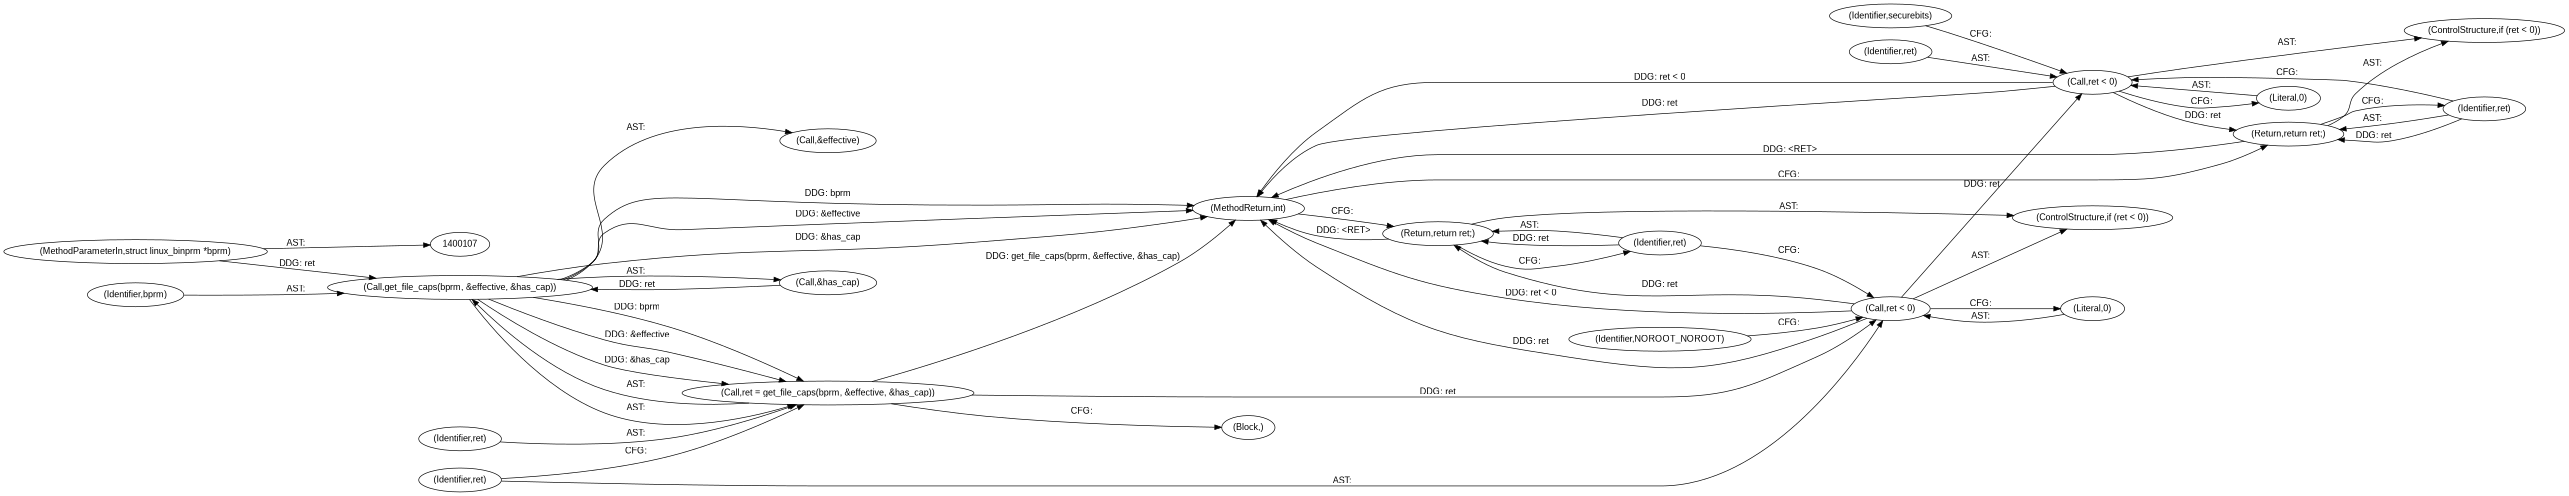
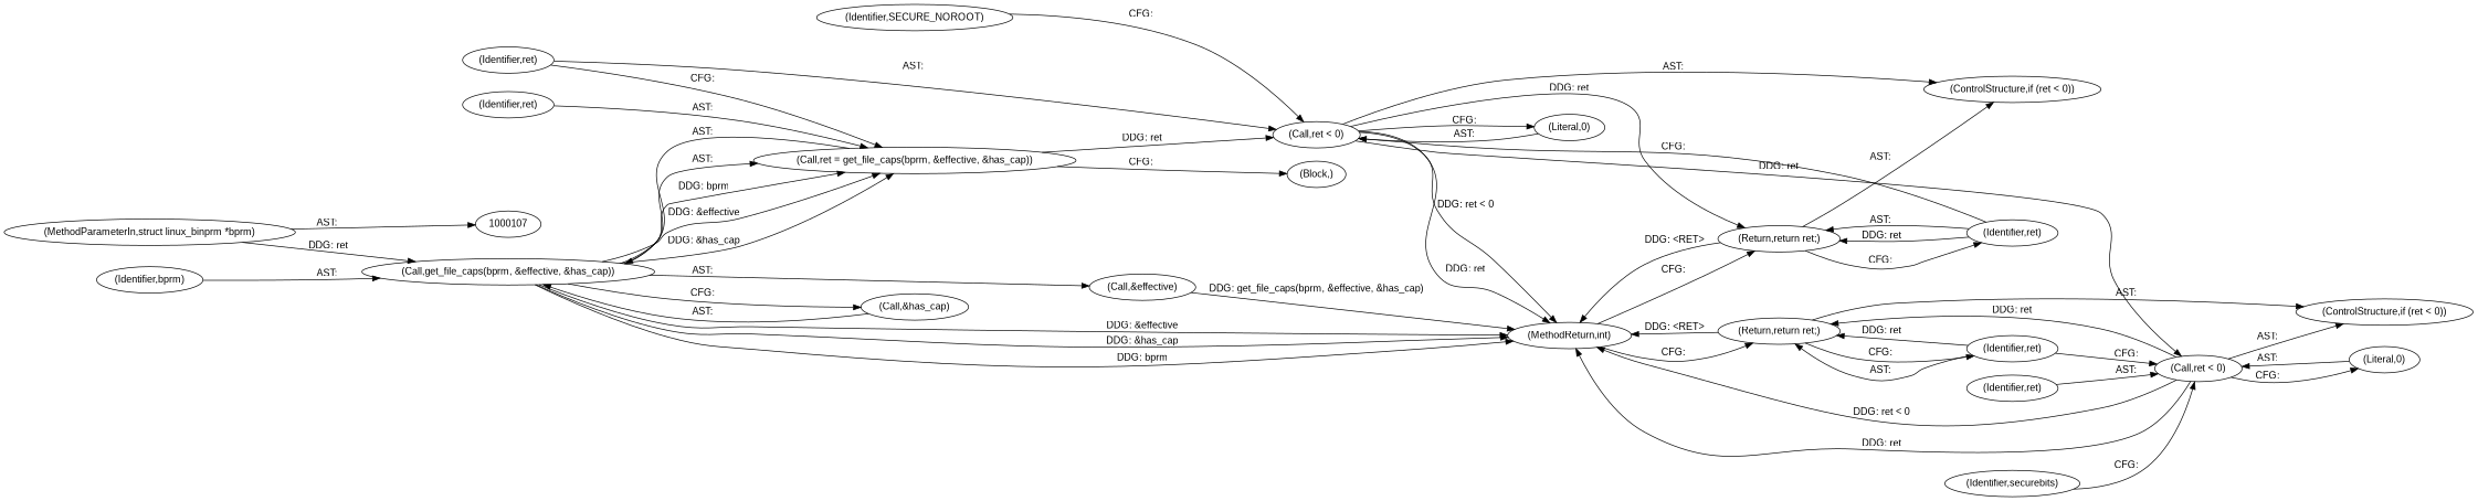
  digraph {
    fontname="Liberation Sans"
    rankdir=LR
    node [fontname="Liberation Sans"]
    edge [fontname="Liberation Sans"]
    n1 [label="(Call,get_file_caps(bprm, &effective, &has_cap))"]
    n2 [label="(Call,ret = get_file_caps(bprm, &effective, &has_cap))"]
    n3 [label="(MethodReturn,int)"]
    n4 [label="(Call,&has_cap)"]
    n5 [label="(Call,&effective)"]
    n6 [label="(Call,ret < 0)"]
    n7 [label="(Block,)"]
    n8 [label="(Return,return ret;)"]
    n9 [label="(Return,return ret;)"]
    n10 [label="(MethodParameterIn,struct linux_binprm *bprm)"]
-   1000107 [label=1400107]
+   1000107
    n12 [label="(Call,ret < 0)"]
    n13 [label="(Literal,0)"]
    n14 [label="(ControlStructure,if (ret < 0))"]
    n15 [label="(Identifier,ret)"]
    n16 [label="(Literal,0)"]
    n17 [label="(ControlStructure,if (ret < 0))"]
    n18 [label="(Identifier,ret)"]
-   n19 [label="(Identifier,NOROOT_NOROOT)"]
+   n19 [label="(Identifier,SECURE_NOROOT)"]
    n20 [label="(Identifier,securebits)"]
    n21 [label="(Identifier,bprm)"]
    n22 [label="(Identifier,ret)"]
    n23 [label="(Identifier,ret)"]
    n24 [label="(Identifier,ret)"]
    n1 -> n2 [label="AST: "]
    n1 -> n2 [label="DDG: bprm"]
    n1 -> n2 [label="DDG: &effective"]
    n1 -> n2 [label="DDG: &has_cap"]
    n1 -> n3 [label="DDG: &effective"]
    n1 -> n3 [label="DDG: &has_cap"]
    n1 -> n3 [label="DDG: bprm"]
-   n1 -> n4 [label="AST: "]
+   n1 -> n4 [label="CFG: "]
    n1 -> n5 [label="AST: "]
    n2 -> n1 [label="AST: "]
-   n2 -> n3 [label="DDG: get_file_caps(bprm, &effective, &has_cap)"]
+   n5 -> n3 [label="DDG: get_file_caps(bprm, &effective, &has_cap)"]
    n2 -> n6 [label="DDG: ret"]
    n2 -> n7 [label="CFG: "]
    n3 -> n8 [label="CFG: "]
    n3 -> n9 [label="CFG: "]
-   n4 -> n1 [label="DDG: ret"]
+   n4 -> n1 [label="AST: "]
    n6 -> n3 [label="DDG: ret < 0"]
    n6 -> n3 [label="DDG: ret"]
    n6 -> n8 [label="DDG: ret"]
    n6 -> n12 [label="DDG: ret"]
    n6 -> n13 [label="CFG: "]
    n6 -> n14 [label="AST: "]
    n8 -> n3 [label="DDG: <RET>"]
    n8 -> n14 [label="AST: "]
    n8 -> n15 [label="CFG: "]
    n9 -> n3 [label="DDG: <RET>"]
    n9 -> n17 [label="AST: "]
    n9 -> n18 [label="CFG: "]
    n10 -> n1 [label="DDG: ret"]
    n10 -> 1000107 [label="AST: "]
    n12 -> n3 [label="DDG: ret"]
    n12 -> n3 [label="DDG: ret < 0"]
    n12 -> n9 [label="DDG: ret"]
    n12 -> n16 [label="CFG: "]
    n12 -> n17 [label="AST: "]
    n13 -> n6 [label="AST: "]
    n15 -> n6 [label="CFG: "]
    n15 -> n8 [label="AST: "]
    n15 -> n8 [label="DDG: ret"]
    n16 -> n12 [label="AST: "]
    n18 -> n9 [label="AST: "]
    n18 -> n9 [label="DDG: ret"]
    n18 -> n12 [label="CFG: "]
    n19 -> n6 [label="CFG: "]
    n20 -> n12 [label="CFG: "]
    n21 -> n1 [label="AST: "]
    n22 -> n2 [label="AST: "]
    n23 -> n12 [label="AST: "]
    n24 -> n2 [label="CFG: "]
    n24 -> n6 [label="AST: "]
  }
